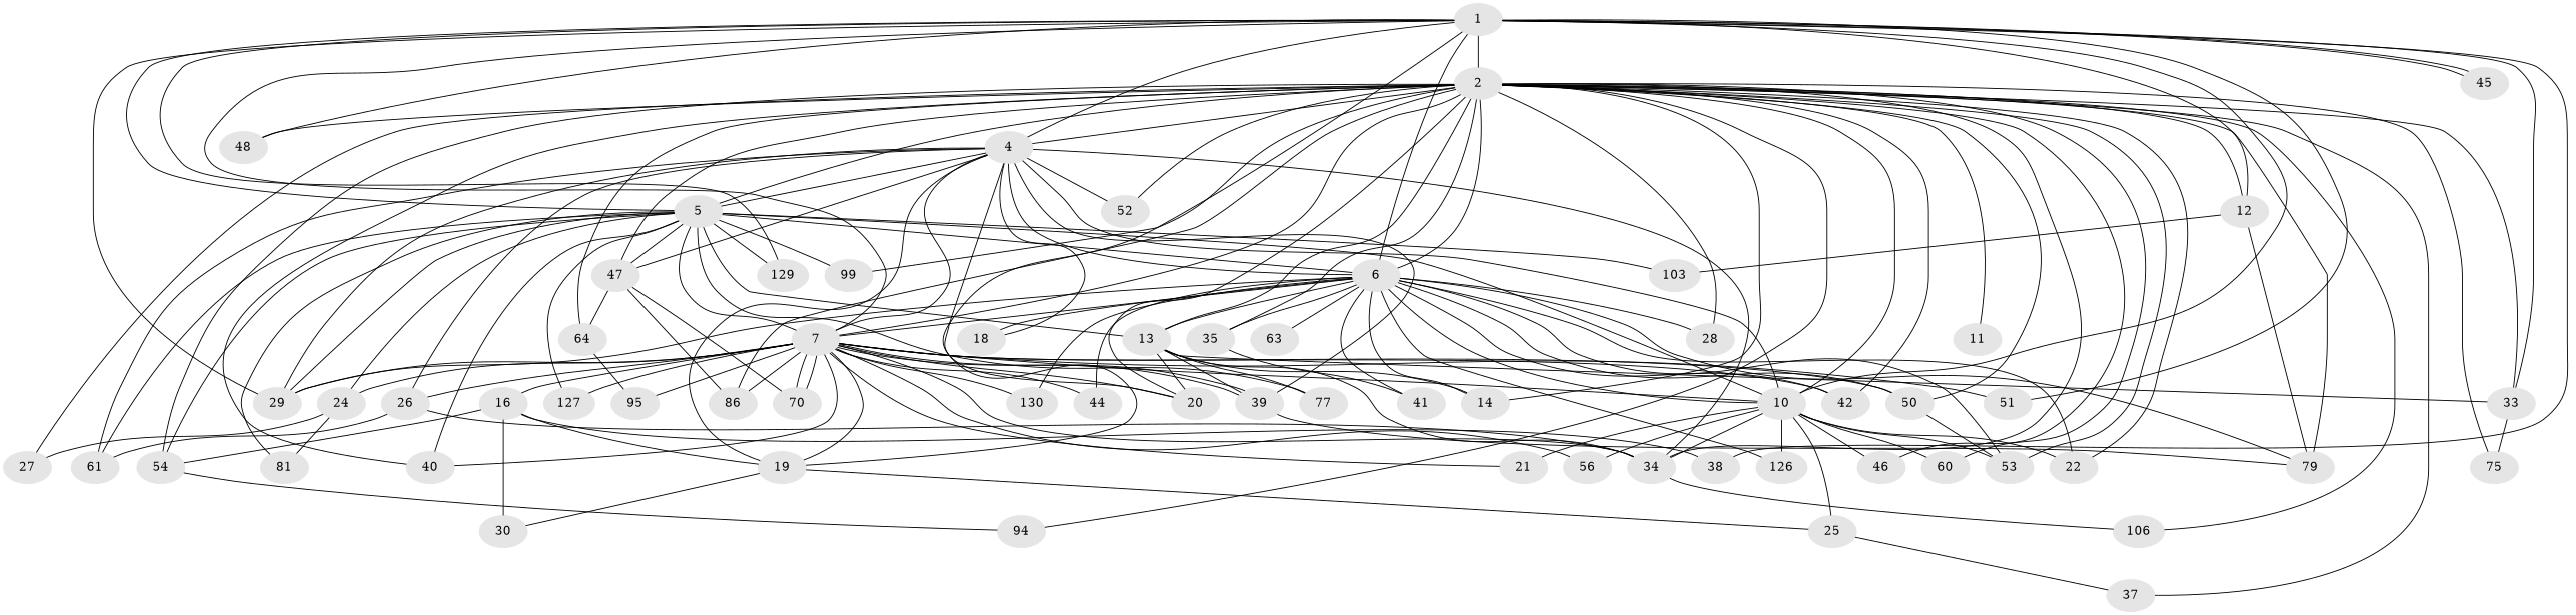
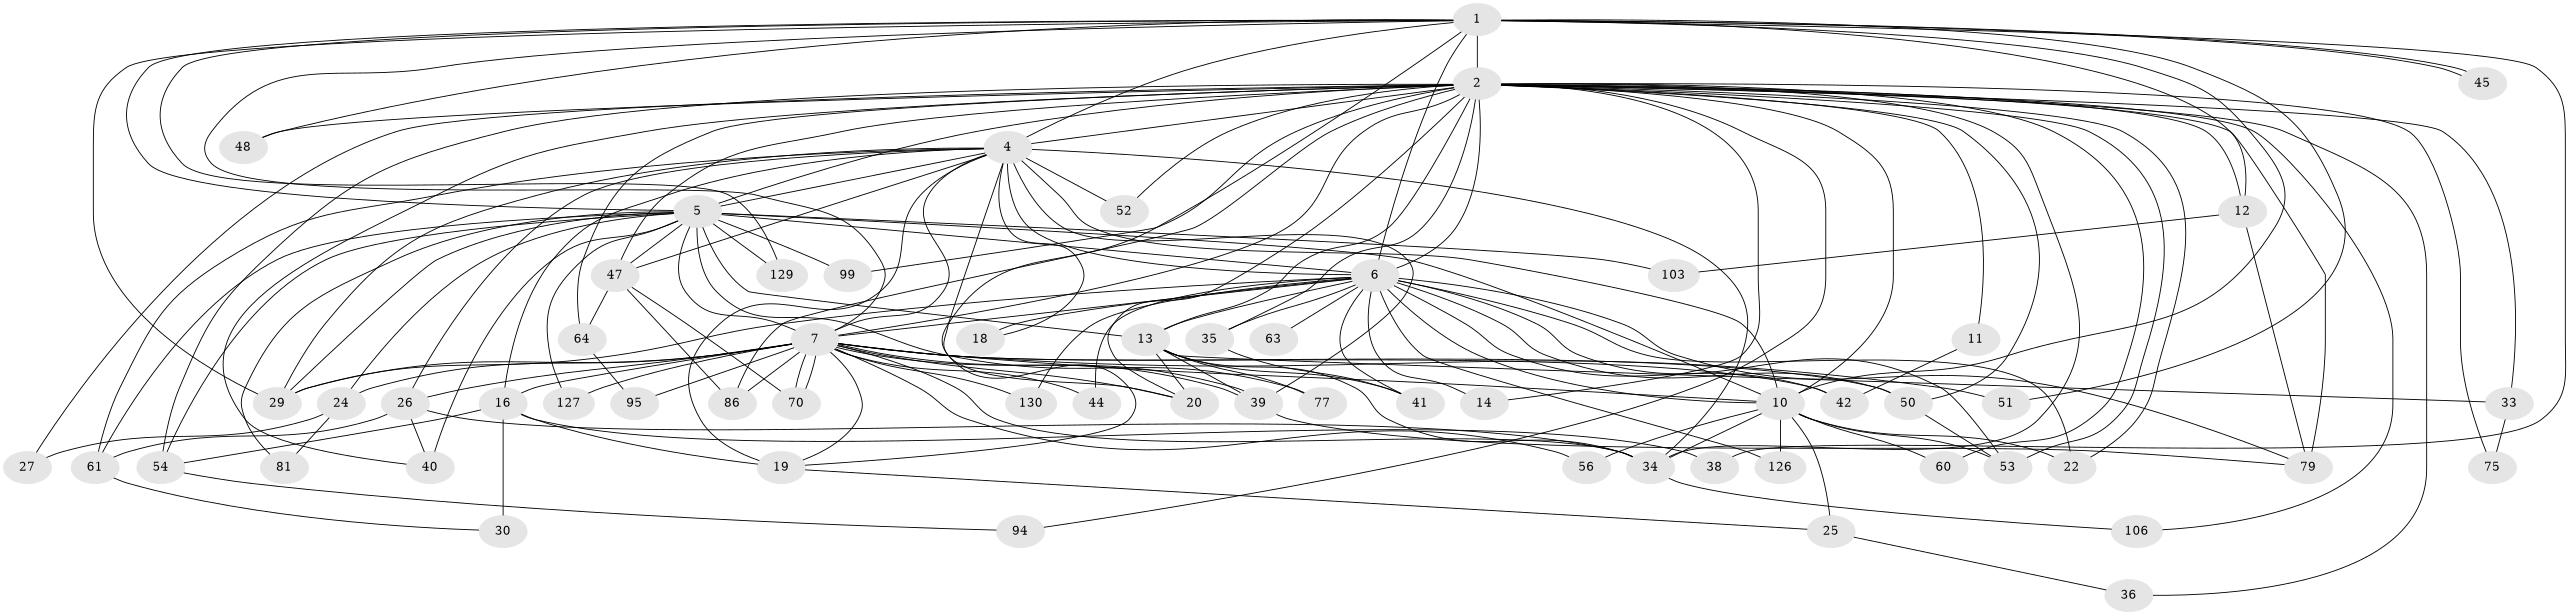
  graph {
    node [color=gray90 style=filled]
    2 [super="+108+31+83+90+93+69+3"]
    4 [super="+101+82+32+58+76+72+104"]
    5
    6 [super="+8"]
    7
    10 [super="+15"]
    12
    33 [super="+116"]
    48
    11
    13 [super="+37+66"]
    14
    20
    22
    27
-   28
    34 [super="+73+85"]
    35
-   36 [label=37]
+   36
    40 [super="+105"]
    42 [super="+80"]
-   46
    47 [super="+88"]
    50 [super="+114+111"]
    52
    53 [super="+91"]
    54 [super="+57"]
    60
    64
    75
    79 [super="+96"]
    86 [super="+124"]
    94
    99
    n35 [label=106 super="+118"]
    1
    19 [super="+55"]
    29 [super="+62"]
    38
    45
    51
    129
    16
    18
    26
    39 [super="+67"]
    61 [super="+65"]
    24
    77
    81
    103
    127
    41 [super="+43"]
    44
    63
    126
    130
-   21
    56
    70 [super="+71"]
    95
    25
    30
    2 -- 4 [weight=3]
    2 -- 5 [weight=4]
    2 -- 6 [weight=10]
    2 -- 7 [weight=4]
    2 -- 10 [weight=7]
    2 -- 12
    2 -- 33
    2 -- 48
    2 -- 11
    2 -- 13
    2 -- 14
    2 -- 20
    2 -- 22
    2 -- 27
-   2 -- 28
    2 -- 34 [weight=3]
    2 -- 35
    2 -- 36
    2 -- 40
-   2 -- 42 [weight=2]
-   2 -- 46
+   11 -- 42 [weight=2]
    2 -- 47 [weight=3]
    2 -- 50
    2 -- 52
    2 -- 53
    2 -- 54 [weight=3]
    2 -- 60
    2 -- 64
    2 -- 75
    2 -- 79 [weight=3]
    2 -- 86
    2 -- 94
    2 -- 99
    2 -- n35
    4 -- 5
    4 -- 6 [weight=4]
    4 -- 7
    4 -- 10 [weight=2]
    4 -- 20
    4 -- 34
    4 -- 47 [weight=2]
    4 -- 52
    4 -- 19
    4 -- 29
+   4 -- 16
    4 -- 18
    4 -- 26 [weight=2]
    4 -- 39
    4 -- 61
    5 -- 6 [weight=2]
    5 -- 7
    5 -- 10
    5 -- 13
    5 -- 40
    5 -- 47 [weight=2]
    5 -- 54
    5 -- 99
    5 -- 29
    5 -- 129
    5 -- 61
    5 -- 24
    5 -- 77
    5 -- 81
    5 -- 103
    5 -- 127
    6 -- 7 [weight=2]
    6 -- 10 [weight=2]
    6 -- 13
    6 -- 14
    6 -- 22
-   6 -- 28
    6 -- 35
    6 -- 42
    6 -- 50
    6 -- 53 [weight=2]
    6 -- 79
    6 -- 29
    6 -- 18
    6 -- 41 [weight=2]
    6 -- 44
    6 -- 63 [weight=2]
    6 -- 126
    6 -- 130
    7 -- 10
    7 -- 20
    7 -- 34
-   7 -- 40 [weight=2]
+   26 -- 40 [weight=2]
    7 -- 42
    7 -- 50
    7 -- 86
    7 -- 19
    7 -- 29
    7 -- 51
    7 -- 16
    7 -- 26
    7 -- 39
    7 -- 39
    7 -- 24
    7 -- 127
    7 -- 44
    7 -- 130
-   7 -- 21
    7 -- 56
    7 -- 70
    7 -- 70
    7 -- 95
    10 -- 22
    10 -- 34
-   10 -- 46
    10 -- 53
    10 -- 60
    10 -- 126
-   10 -- 21
    10 -- 56
    10 -- 25
    12 -- 79
    12 -- 103
    33 -- 75
    13 -- 33
-   13 -- 14
+   13 -- 41
    13 -- 20
    13 -- 34
    13 -- 39
    13 -- 77
    34 -- n35
    35 -- 41
    47 -- 64
    47 -- 86
    47 -- 70
    50 -- 53
    54 -- 94
    64 -- 95
    1 -- 2 [weight=3]
    1 -- 4
    1 -- 5
    1 -- 6 [weight=2]
    1 -- 7
    1 -- 10
    1 -- 12
-   1 -- 33
    1 -- 48
    1 -- 19
    1 -- 29
    1 -- 38
    1 -- 45
    1 -- 45
    1 -- 51
    1 -- 129
    19 -- 25
-   19 -- 30
+   61 -- 30
    16 -- 54 [weight=2]
    16 -- 19
    16 -- 38
    16 -- 30
    26 -- 34
    26 -- 61
    39 -- 79
    24 -- 27
    24 -- 81
    25 -- 36
  }
